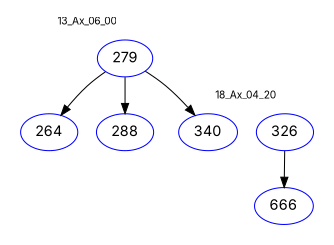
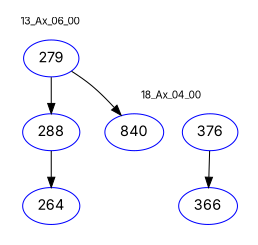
  digraph {
    fontname=Inter
    node [color=blue fontname=Inter]
    edge [color=black fontname=Inter]
-   n1 [label=326]
-   n2 [label=666]
-   n3 [label=340]
+   n1 [label=376]
+   n2 [label=366]
+   n3 [label=840]
    n4 [label=279]
    n5 [label=264]
    n6 [label=288]
    subgraph cluster_1 {
      color=white
      fontsize=10
-     label="18_Ax_04_20"
+     label="18_Ax_04_00"
      n1
      n2
      n3
    }
    subgraph cluster_2 {
      color=white
      fontsize=10
      label="13_Ax_06_00"
      n4
      n5
      n6
    }
    n1 -> n2
    n4 -> n3
-   n4 -> n5
+   n6 -> n5
    n4 -> n6
  }
